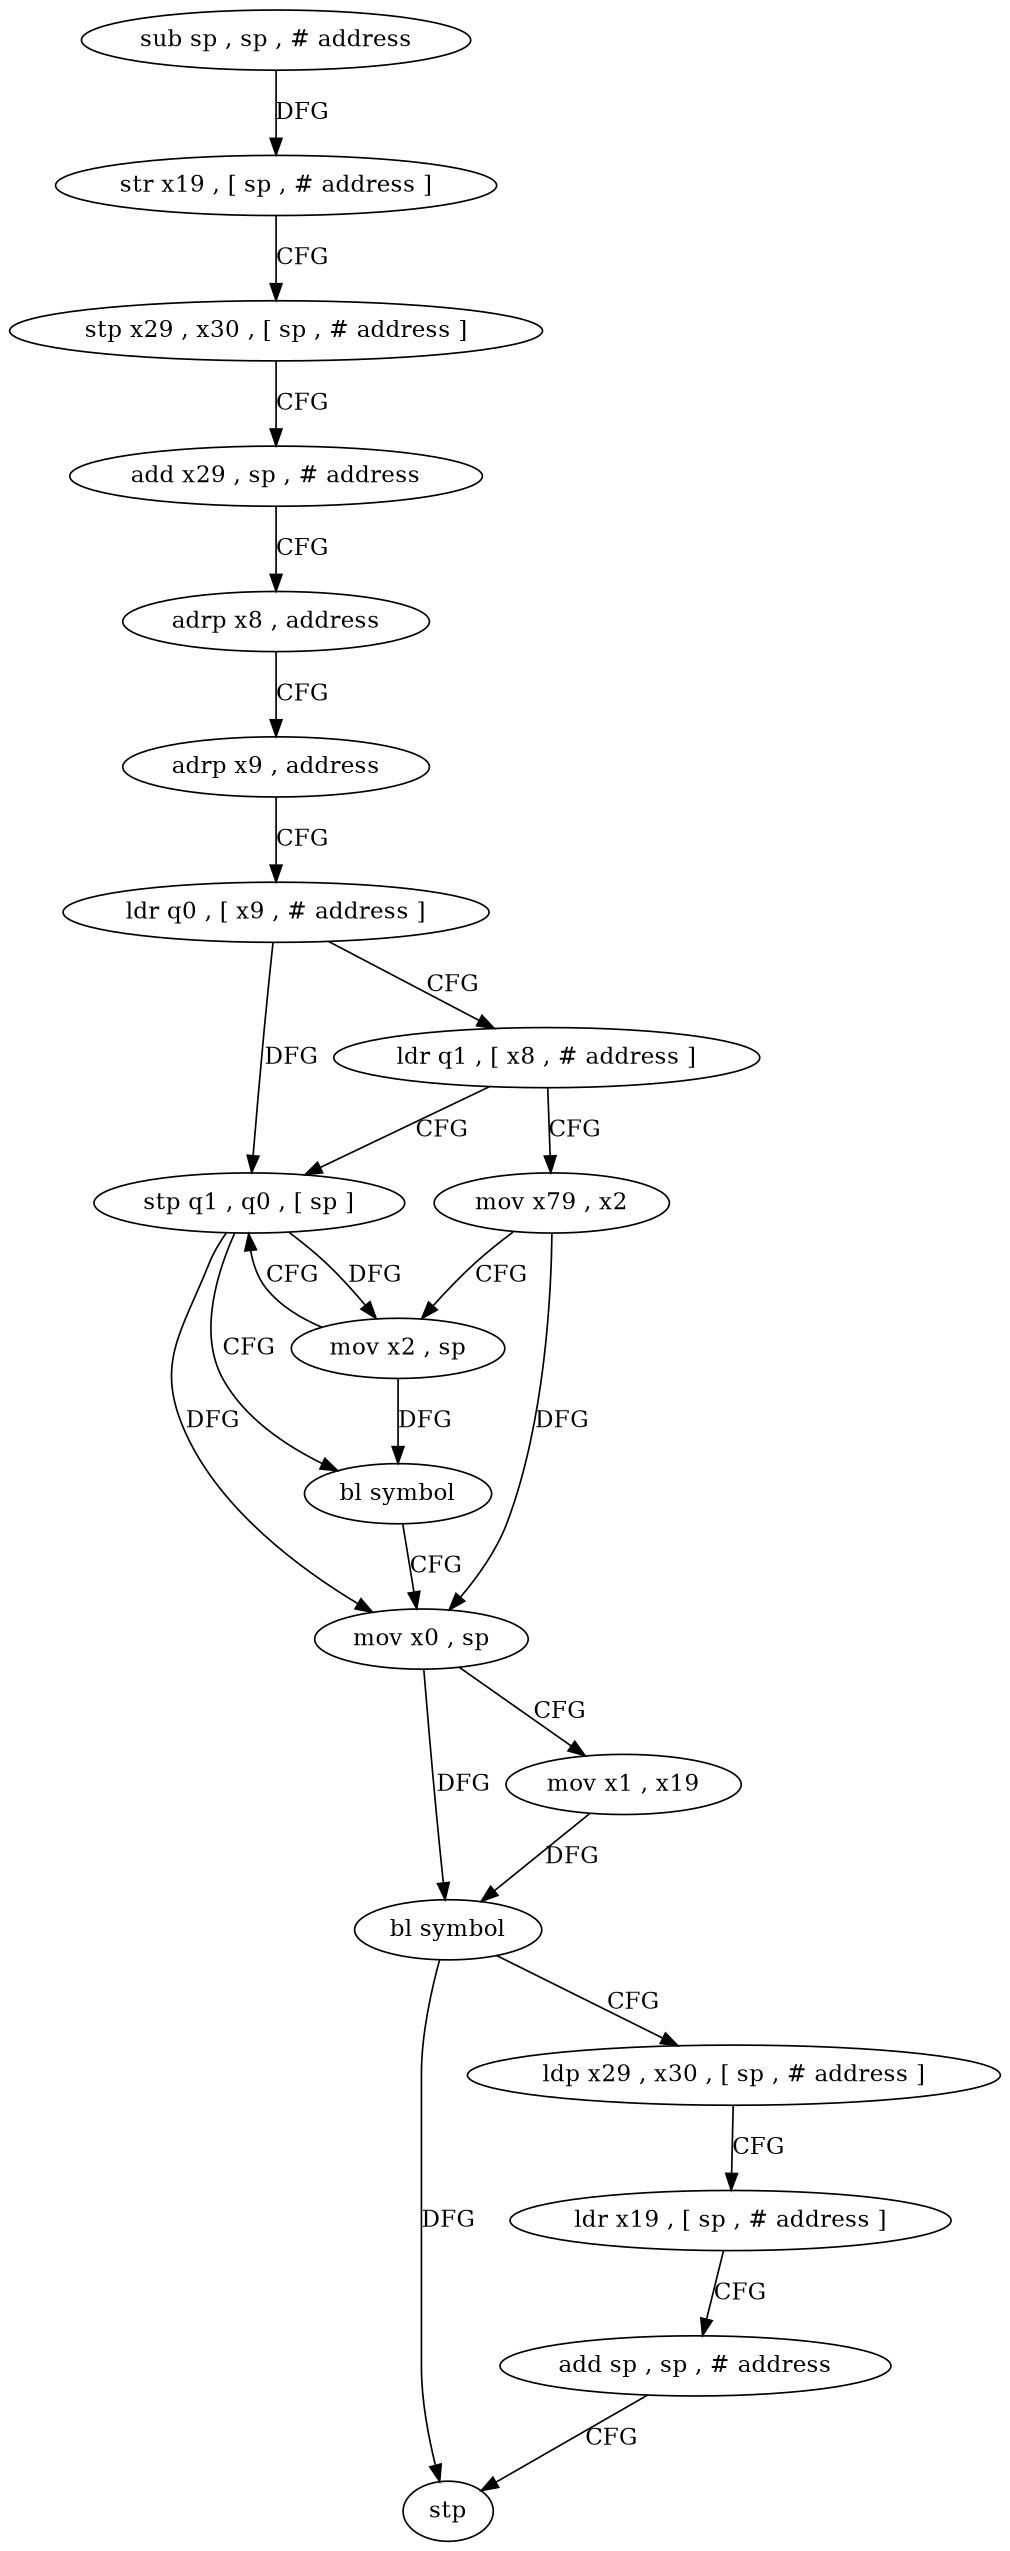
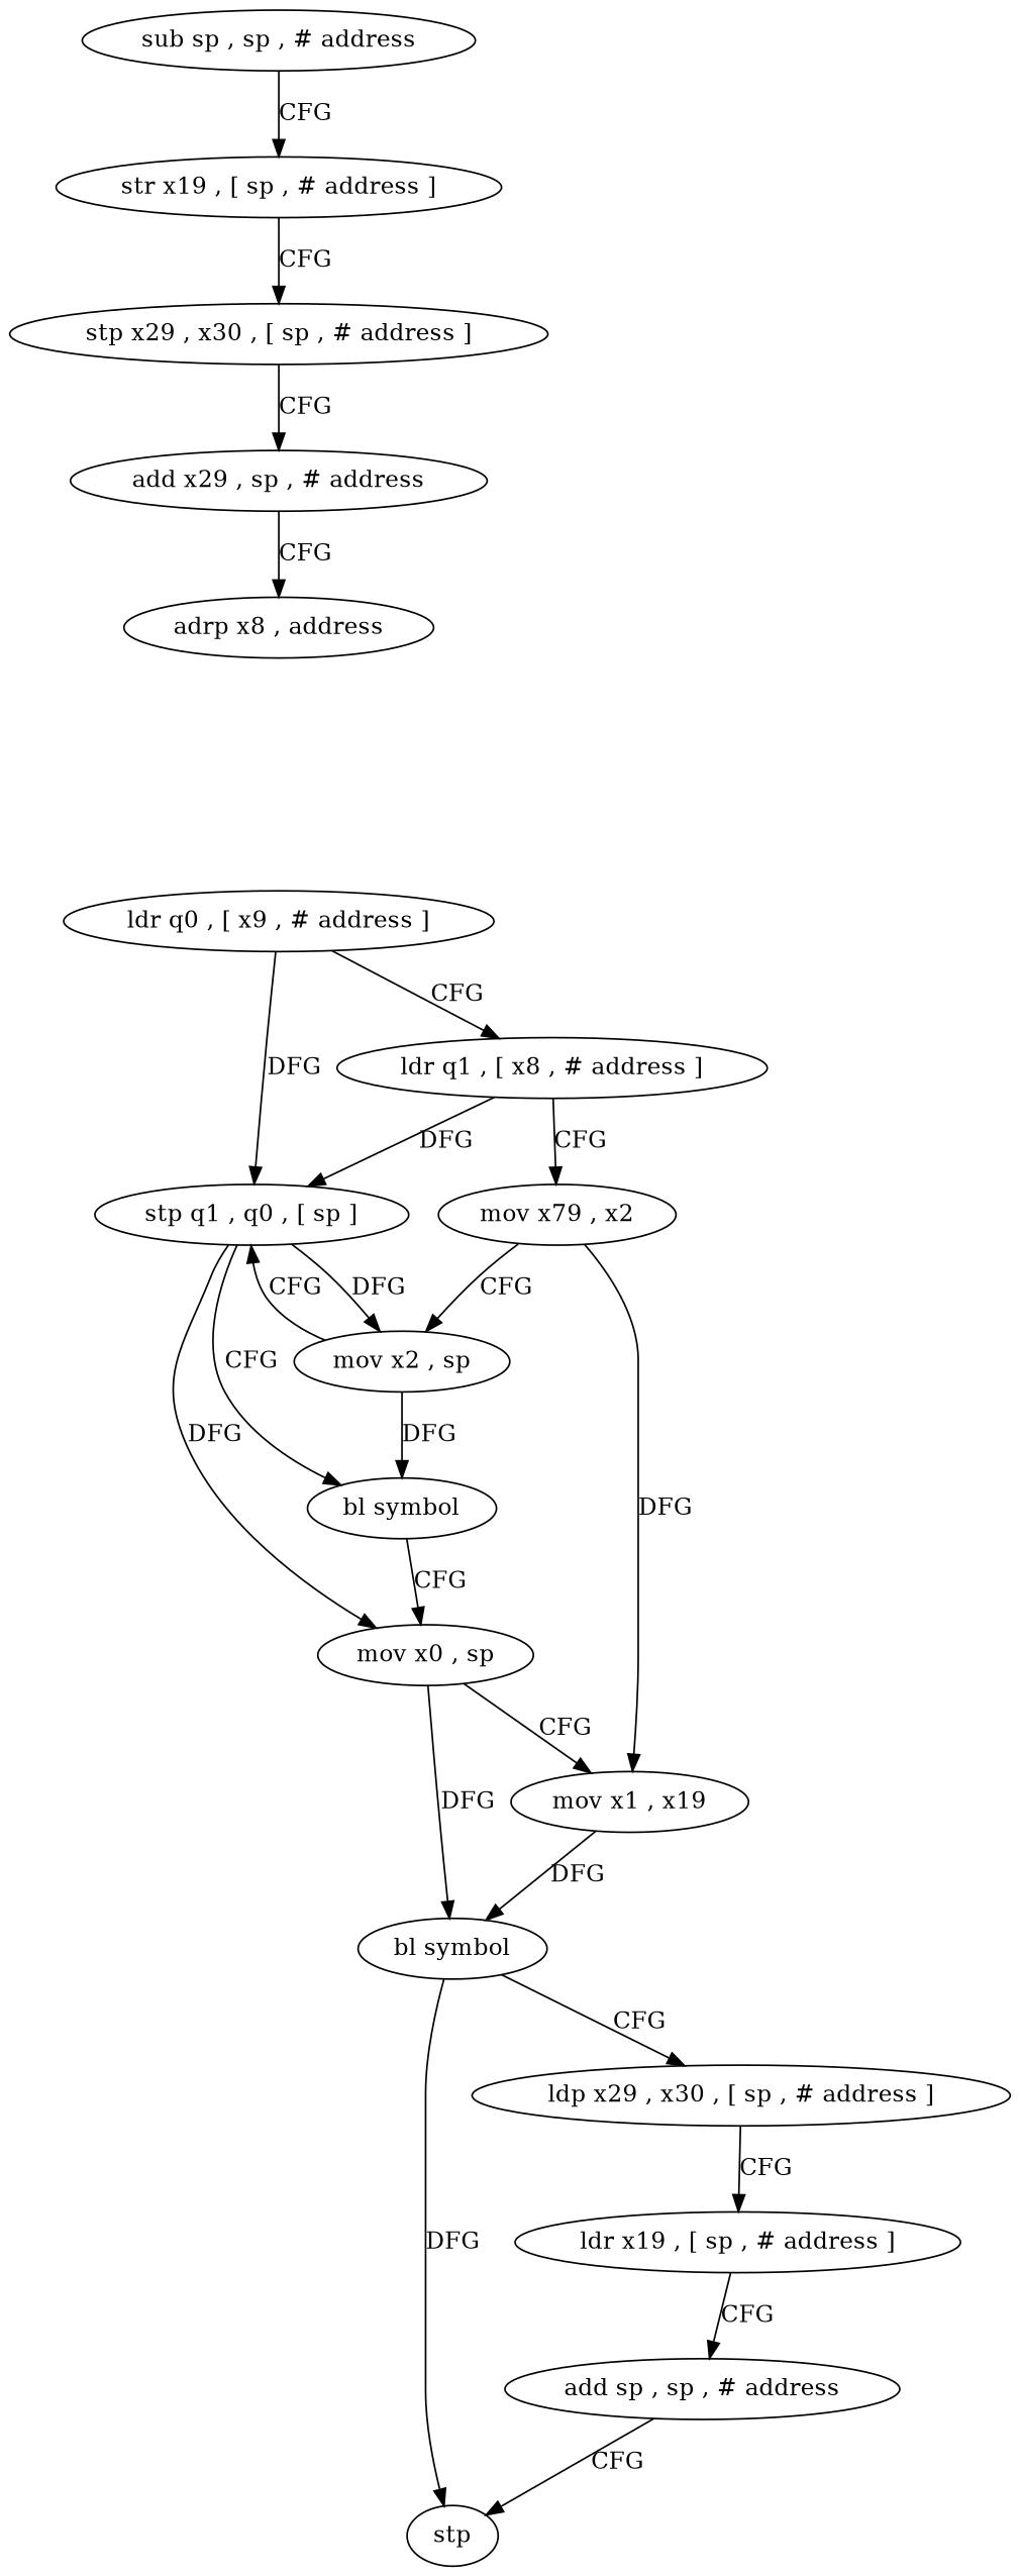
  digraph {
    n1 [label="sub sp , sp , # address"]
    n2 [label="str x19 , [ sp , # address ]"]
    n3 [label="stp x29 , x30 , [ sp , # address ]"]
    n4 [label="add x29 , sp , # address"]
    n5 [label="adrp x8 , address"]
-   n6 [label="adrp x9 , address"]
    n7 [label="ldr q0 , [ x9 , # address ]"]
    n8 [label="ldr q1 , [ x8 , # address ]"]
    n9 [label="stp q1 , q0 , [ sp ]"]
    n10 [label="mov x79 , x2"]
    n11 [label="mov x2 , sp"]
    n12 [label="bl symbol"]
    n13 [label="mov x0 , sp"]
    n14 [label="mov x1 , x19"]
    n15 [label="bl symbol"]
    n16 [label="ldp x29 , x30 , [ sp , # address ]"]
    n17 [label=stp]
    n18 [label="ldr x19 , [ sp , # address ]"]
    n19 [label="add sp , sp , # address"]
-   n1 -> n2 [label=DFG]
+   n1 -> n2 [label=CFG]
    n2 -> n3 [label=CFG]
    n3 -> n4 [label=CFG]
    n4 -> n5 [label=CFG]
-   n5 -> n6 [label=CFG]
-   n6 -> n7 [label=CFG]
    n7 -> n8 [label=CFG]
    n7 -> n9 [label=DFG]
-   n8 -> n9 [label=CFG]
+   n8 -> n9 [label=DFG]
    n8 -> n10 [label=CFG]
    n9 -> n11 [label=DFG]
    n9 -> n12 [label=CFG]
    n9 -> n13 [label=DFG]
    n10 -> n11 [label=CFG]
-   n10 -> n13 [label=DFG]
+   n10 -> n14 [label=DFG]
    n11 -> n9 [label=CFG]
    n11 -> n12 [label=DFG]
    n12 -> n13 [label=CFG]
    n13 -> n14 [label=CFG]
    n13 -> n15 [label=DFG]
    n14 -> n15 [label=DFG]
    n15 -> n16 [label=CFG]
    n15 -> n17 [label=DFG]
    n16 -> n18 [label=CFG]
    n18 -> n19 [label=CFG]
    n19 -> n17 [label=CFG]
  }
